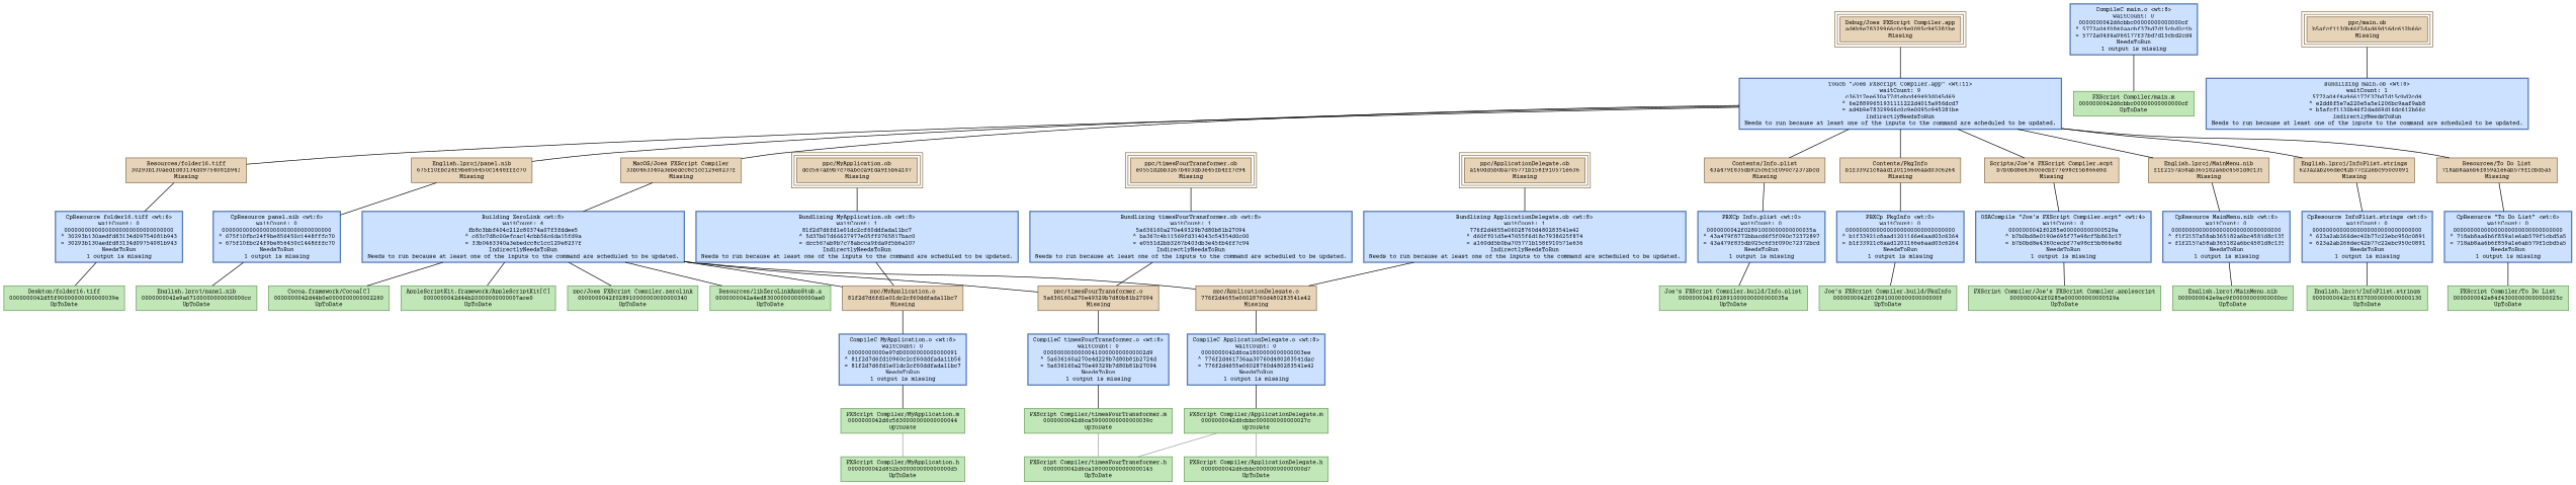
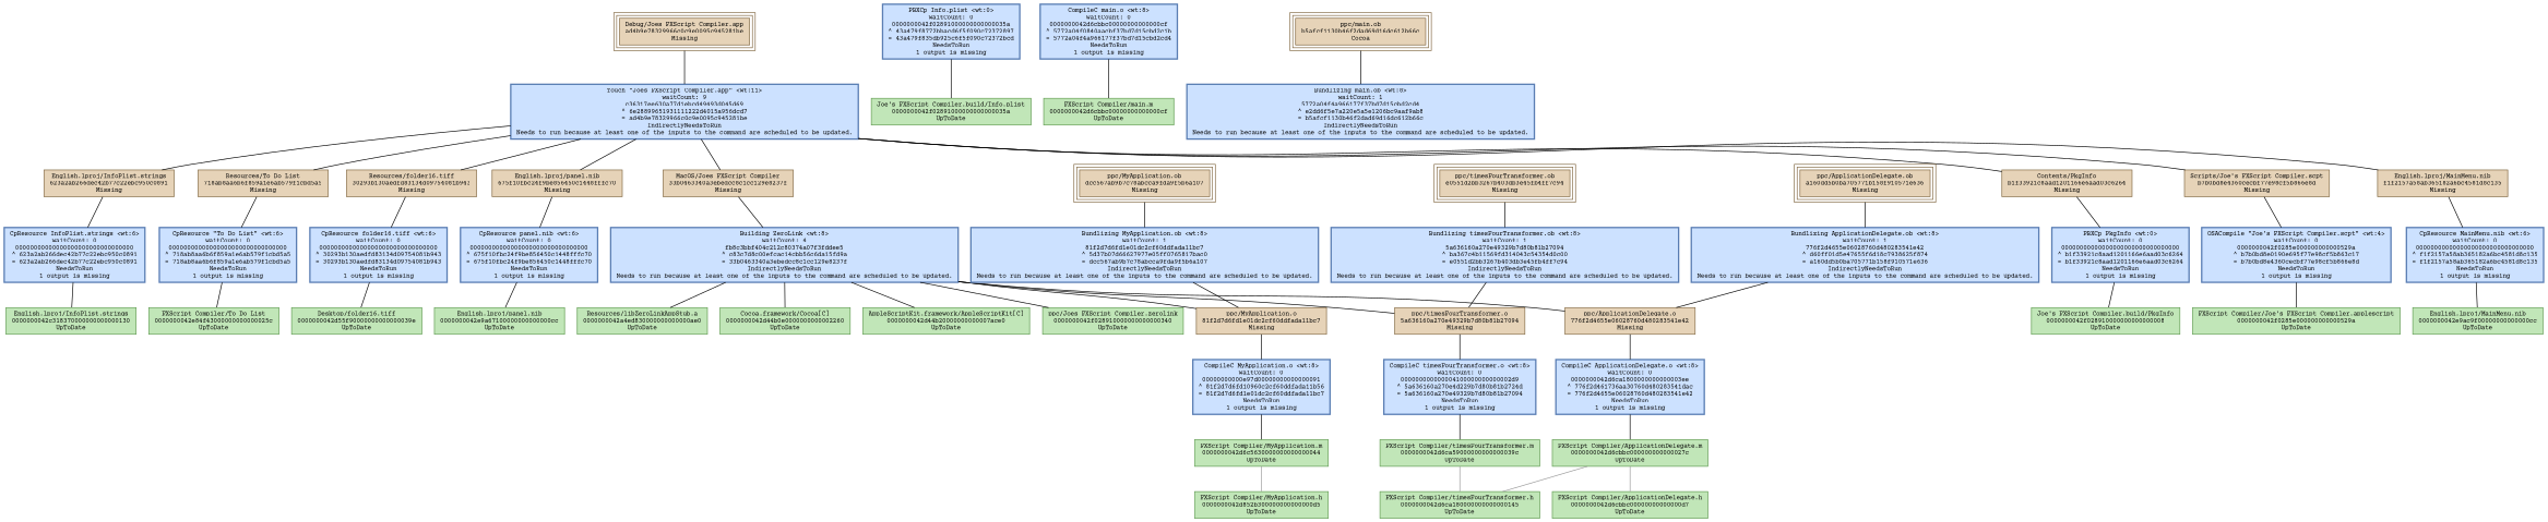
  digraph {
    concentrate=false
    fontname="Courier Prime"
    node [color="0.3 0.5 0.6" fillcolor="0.3 0.2 0.9" fontname="Courier Prime" fontsize=9 shape=box style=filled]
    edge [arrowhead=none arrowtail=normal color=black fontname="Courier Prime" style=solid]
    n1 [color="0.1 0.5 0.5" fillcolor="0.1 0.2 0.9" label="Debug/Joes FXScript Compiler.app\nad4b9e78329966c0c9e0095c945281be\nMissing" peripheries=3]
    n2 [color="0.6 0.5 0.7" fillcolor="0.6 0.2 1.0" label="Touch \"Joes FXScript Compiler.app\" <wt:11>\nwaitCount: 9\nc36317ee630a77d1ebcd49493d045d69\n^ 6e28899651931111222d4015a956dcd7\n= ad4b9e78329966c0c9e0095c945281be\nIndirectlyNeedsToRun\nNeeds to run because at least one of the inputs to the command are scheduled to be updated." style="filled,bold"]
-   n3 [color="0.1 0.5 0.5" fillcolor="0.1 0.2 0.9" label="Contents/Info.plist\n43a479f835db925c6f5f090c72372bcd\nMissing"]
    n4 [color="0.1 0.5 0.5" fillcolor="0.1 0.2 0.9" label="Contents/PkgInfo\nb1f33921c8aad1201166e6aad03c6264\nMissing"]
    n5 [color="0.1 0.5 0.5" fillcolor="0.1 0.2 0.9" label="Scripts/Joe's FXScript Compiler.scpt\nb7b0bd8e4360cecbf77e98cf5b866e8d\nMissing"]
    n6 [color="0.1 0.5 0.5" fillcolor="0.1 0.2 0.9" label="English.lproj/MainMenu.nib\nf1f2157a58ab365182a6bc4581d8c135\nMissing"]
    n7 [color="0.1 0.5 0.5" fillcolor="0.1 0.2 0.9" label="English.lproj/InfoPlist.strings\n623a2ab266dec42b77c22ebc950c0891\nMissing"]
    n8 [color="0.1 0.5 0.5" fillcolor="0.1 0.2 0.9" label="Resources/To Do List\n718ab8aa6b6f859a1e6ab579f1cbd5a5\nMissing"]
    n9 [color="0.1 0.5 0.5" fillcolor="0.1 0.2 0.9" label="Resources/folder16.tiff\n30293b130aedfd83134d09754081b943\nMissing"]
    n10 [color="0.1 0.5 0.5" fillcolor="0.1 0.2 0.9" label="English.lproj/panel.nib\n675f10fbc24f9be856450c1448fffc70\nMissing"]
    n11 [color="0.1 0.5 0.5" fillcolor="0.1 0.2 0.9" label="MacOS/Joes FXScript Compiler\n33b0463340a3ebedcc8c1cc129e8237f\nMissing"]
    n12 [color="0.6 0.5 0.7" fillcolor="0.6 0.2 1.0" label="PBXCp Info.plist <wt:0>\nwaitCount: 0\n0000000042f02891000000000000035a\n^ 43a479f8772bbacd6f5f090c72372897\n= 43a479f835db925c6f5f090c72372bcd\nNeedsToRun\n1 output is missing" style="filled,bold"]
    n13 [label="Joe's FXScript Compiler.build/Info.plist\n0000000042f02891000000000000035a\nUpToDate"]
    n14 [color="0.6 0.5 0.7" fillcolor="0.6 0.2 1.0" label="PBXCp PkgInfo <wt:0>\nwaitCount: 0\n00000000000000000000000000000000\n^ b1f33921c8aad1201166e6aad03c6264\n= b1f33921c8aad1201166e6aad03c6264\nNeedsToRun\n1 output is missing" style="filled,bold"]
    n15 [label="Joe's FXScript Compiler.build/PkgInfo\n0000000042f028910000000000000008\nUpToDate"]
    n16 [color="0.6 0.5 0.7" fillcolor="0.6 0.2 1.0" label="OSACompile \"Joe's FXScript Compiler.scpt\" <wt:4>\nwaitCount: 0\n0000000042f0285e000000000000529a\n^ b7b0bd8e0190e695f77e98cf5b863c17\n= b7b0bd8e4360cecbf77e98cf5b866e8d\nNeedsToRun\n1 output is missing" style="filled,bold"]
    n17 [label="FXScript Compiler/Joe's FXScript Compiler.applescript\n0000000042f0285e000000000000529a\nUpToDate"]
    n18 [color="0.6 0.5 0.7" fillcolor="0.6 0.2 1.0" label="CpResource MainMenu.nib <wt:6>\nwaitCount: 0\n00000000000000000000000000000000\n^ f1f2157a58ab365182a6bc4581d8c135\n= f1f2157a58ab365182a6bc4581d8c135\nNeedsToRun\n1 output is missing" style="filled,bold"]
    n19 [label="English.lproj/MainMenu.nib\n0000000042e9ac9f00000000000000cc\nUpToDate"]
    n20 [color="0.6 0.5 0.7" fillcolor="0.6 0.2 1.0" label="CpResource InfoPlist.strings <wt:6>\nwaitCount: 0\n00000000000000000000000000000000\n^ 623a2ab266dec42b77c22ebc950c0891\n= 623a2ab266dec42b77c22ebc950c0891\nNeedsToRun\n1 output is missing" style="filled,bold"]
    n21 [label="English.lproj/InfoPlist.strings\n0000000042c318370000000000000130\nUpToDate"]
    n22 [color="0.6 0.5 0.7" fillcolor="0.6 0.2 1.0" label="CpResource \"To Do List\" <wt:6>\nwaitCount: 0\n00000000000000000000000000000000\n^ 718ab8aa6b6f859a1e6ab579f1cbd5a5\n= 718ab8aa6b6f859a1e6ab579f1cbd5a5\nNeedsToRun\n1 output is missing" style="filled,bold"]
    n23 [label="FXScript Compiler/To Do List\n0000000042e84f43000000000000025c\nUpToDate"]
    n24 [color="0.6 0.5 0.7" fillcolor="0.6 0.2 1.0" label="CpResource folder16.tiff <wt:6>\nwaitCount: 0\n00000000000000000000000000000000\n^ 30293b130aedfd83134d09754081b943\n= 30293b130aedfd83134d09754081b943\nNeedsToRun\n1 output is missing" style="filled,bold"]
    n25 [label="Desktop/folder16.tiff\n0000000042d55f90000000000000039e\nUpToDate"]
    n26 [color="0.6 0.5 0.7" fillcolor="0.6 0.2 1.0" label="CpResource panel.nib <wt:6>\nwaitCount: 0\n00000000000000000000000000000000\n^ 675f10fbc24f9be856450c1448fffc70\n= 675f10fbc24f9be856450c1448fffc70\nNeedsToRun\n1 output is missing" style="filled,bold"]
    n27 [label="English.lproj/panel.nib\n0000000042e9a67100000000000000cc\nUpToDate"]
    n28 [color="0.6 0.5 0.7" fillcolor="0.6 0.2 1.0" label="CompileC main.o <wt:8>\nwaitCount: 0\n0000000042d6cbbc00000000000000cf\n^ 5772a04f0840aacbf37bd7d15cbd2c1b\n= 5772a04f4a966177f37bd7d15cbd2cd4\nNeedsToRun\n1 output is missing" style="filled,bold"]
    n29 [label="FXScript Compiler/main.m\n0000000042d6cbbc00000000000000cf\nUpToDate"]
    n30 [color="0.1 0.5 0.5" fillcolor="0.1 0.2 0.9" label="ppc/MyApplication.o\n81f2d7d6fd1e01dc2cf60ddfada11bc7\nMissing"]
    n31 [color="0.6 0.5 0.7" fillcolor="0.6 0.2 1.0" label="CompileC MyApplication.o <wt:8>\nwaitCount: 0\n00000000000e97d00000000000000091\n^ 81f2d7d6fd10960c2cf60ddfada11b56\n= 81f2d7d6fd1e01dc2cf60ddfada11bc7\nNeedsToRun\n1 output is missing" style="filled,bold"]
    n32 [label="FXScript Compiler/MyApplication.m\n0000000042d6c5630000000000000044\nUpToDate"]
    n33 [label="FXScript Compiler/MyApplication.h\n0000000042d852b300000000000000d5\nUpToDate"]
    n34 [color="0.1 0.5 0.5" fillcolor="0.1 0.2 0.9" label="ppc/timesFourTransformer.o\n5a636160a270e49329b7d80b81b27094\nMissing"]
    n35 [color="0.6 0.5 0.7" fillcolor="0.6 0.2 1.0" label="CompileC timesFourTransformer.o <wt:8>\nwaitCount: 0\n000000000000004100000000000002d9\n^ 5a636160a270e4d229b7d80b81b2724d\n= 5a636160a270e49329b7d80b81b27094\nNeedsToRun\n1 output is missing" style="filled,bold"]
    n36 [label="FXScript Compiler/timesFourTransformer.m\n0000000042d6ca59000000000000039c\nUpToDate"]
    n37 [label="FXScript Compiler/timesFourTransformer.h\n0000000042d6ca180000000000000145\nUpToDate"]
    n38 [color="0.1 0.5 0.5" fillcolor="0.1 0.2 0.9" label="ppc/ApplicationDelegate.o\n776f2d4655e06028760d480283541e42\nMissing"]
    n39 [color="0.6 0.5 0.7" fillcolor="0.6 0.2 1.0" label="CompileC ApplicationDelegate.o <wt:8>\nwaitCount: 0\n0000000042d6ca1800000000000003ee\n^ 776f2d461736aa30760d480283541dac\n= 776f2d4655e06028760d480283541e42\nNeedsToRun\n1 output is missing" style="filled,bold"]
    n40 [label="FXScript Compiler/ApplicationDelegate.m\n0000000042d6cbbc000000000000027c\nUpToDate"]
    n41 [label="FXScript Compiler/ApplicationDelegate.h\n0000000042d6cbbc00000000000000d7\nUpToDate"]
    n42 [color="0.6 0.5 0.7" fillcolor="0.6 0.2 1.0" label="Building ZeroLink <wt:8>\nwaitCount: 4\nfb8c3bbf404c212c80374a07f3fddee5\n^ c83c7d8c00efcac14cbb56c6da15fd9a\n= 33b0463340a3ebedcc8c1cc129e8237f\nIndirectlyNeedsToRun\nNeeds to run because at least one of the inputs to the command are scheduled to be updated." style="filled,bold"]
    n43 [label="Resources/libZeroLinkAppStub.a\n0000000042a4ed830000000000000ae0\nUpToDate"]
    n44 [label="Cocoa.framework/Cocoa[C]\n0000000042d44b0e0000000000002260\nUpToDate"]
    n45 [label="AppleScriptKit.framework/AppleScriptKit[C]\n0000000042d44b20000000000007ace0\nUpToDate"]
    n46 [label="ppc/Joes FXScript Compiler.zerolink\n0000000042f028910000000000000340\nUpToDate"]
-   n47 [color="0.1 0.5 0.5" fillcolor="0.1 0.2 0.9" label="ppc/main.ob\nb5afcf1130b46f2dad69d16dc612b66c\nMissing" peripheries=3]
+   n47 [color="0.1 0.5 0.5" fillcolor="0.1 0.2 0.9" label="ppc/main.ob\nb5afcf1130b46f2dad69d16dc612b66c\nCocoa" peripheries=3]
    n48 [color="0.6 0.5 0.7" fillcolor="0.6 0.2 1.0" label="Bundlizing main.ob <wt:8>\nwaitCount: 1\n5772a04f4a966177f37bd7d15cbd2cd4\n^ e2dd6f5e7a220e5a5e1206bc9aaf9ab8\n= b5afcf1130b46f2dad69d16dc612b66c\nIndirectlyNeedsToRun\nNeeds to run because at least one of the inputs to the command are scheduled to be updated." style="filled,bold"]
    n49 [color="0.1 0.5 0.5" fillcolor="0.1 0.2 0.9" label="ppc/MyApplication.ob\ndcc567ab9b7c78abcca9fda9f5b6a107\nMissing" peripheries=3]
    n50 [color="0.6 0.5 0.7" fillcolor="0.6 0.2 1.0" label="Bundlizing MyApplication.ob <wt:8>\nwaitCount: 1\n81f2d7d6fd1e01dc2cf60ddfada11bc7\n^ 5d37b07d66627977e05ff0765817bac0\n= dcc567ab9b7c78abcca9fda9f5b6a107\nIndirectlyNeedsToRun\nNeeds to run because at least one of the inputs to the command are scheduled to be updated." style="filled,bold"]
    n51 [color="0.1 0.5 0.5" fillcolor="0.1 0.2 0.9" label="ppc/timesFourTransformer.ob\ne0551d2bb3267b403db3e45fb4ff7c94\nMissing" peripheries=3]
    n52 [color="0.6 0.5 0.7" fillcolor="0.6 0.2 1.0" label="Bundlizing timesFourTransformer.ob <wt:8>\nwaitCount: 1\n5a636160a270e49329b7d80b81b27094\n^ ba367c4b11569fd314043c54354d0c00\n= e0551d2bb3267b403db3e45fb4ff7c94\nIndirectlyNeedsToRun\nNeeds to run because at least one of the inputs to the command are scheduled to be updated." style="filled,bold"]
    n53 [color="0.1 0.5 0.5" fillcolor="0.1 0.2 0.9" label="ppc/ApplicationDelegate.ob\na160dd5b0ba705771b158f910571e636\nMissing" peripheries=3]
    n54 [color="0.6 0.5 0.7" fillcolor="0.6 0.2 1.0" label="Bundlizing ApplicationDelegate.ob <wt:8>\nwaitCount: 1\n776f2d4655e06028760d480283541e42\n^ d60ff01d5e47655f6d18c7938625f874\n= a160dd5b0ba705771b158f910571e636\nIndirectlyNeedsToRun\nNeeds to run because at least one of the inputs to the command are scheduled to be updated." style="filled,bold"]
    n1 -> n2
-   n2 -> n3
    n2 -> n4
    n2 -> n5
    n2 -> n6
    n2 -> n7
    n2 -> n8
    n2 -> n9
    n2 -> n10
    n2 -> n11
-   n3 -> n12
    n4 -> n14
    n5 -> n16
    n6 -> n18
    n7 -> n20
    n8 -> n22
    n9 -> n24
    n10 -> n26
    n11 -> n42
    n12 -> n13
    n14 -> n15
    n16 -> n17
    n18 -> n19
    n20 -> n21
    n22 -> n23
    n24 -> n25
    n26 -> n27
    n28 -> n29
    n30 -> n31
    n31 -> n32
    n32 -> n33 [color=gray60]
    n34 -> n35
    n35 -> n36
    n36 -> n37 [color=gray60]
    n38 -> n39
    n39 -> n40
    n40 -> n37 [color=gray60]
    n40 -> n41 [color=gray60]
    n42 -> n30
    n42 -> n34
    n42 -> n38
    n42 -> n43
    n42 -> n44
    n42 -> n45
    n42 -> n46
    n47 -> n48
    n49 -> n50
    n50 -> n30
    n51 -> n52
    n52 -> n34
    n53 -> n54
    n54 -> n38
  }
